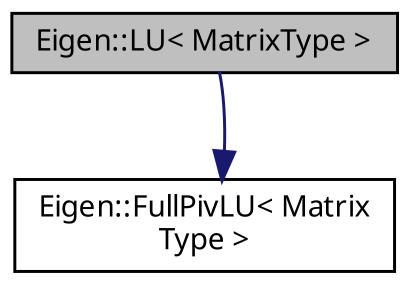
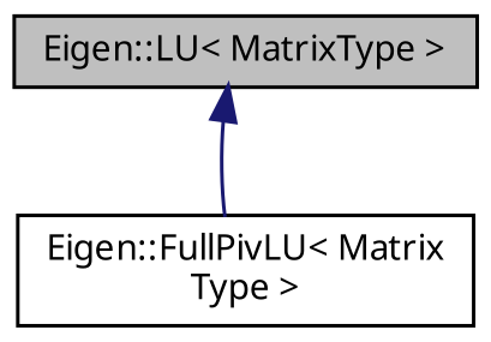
  digraph {
    fontname="Noto Sans"
    node [color=black fontname="Noto Sans" fontsize=10 shape=record style=filled]
    n1 [fillcolor=grey75 fontcolor=black height=0.2 label="Eigen::LU\< MatrixType \>" width=0.4]
    n2 [fillcolor=white height=0.2 label="Eigen::FullPivLU\< Matrix\lType \>" width=0.4]
-   n2 -> n1 [color=midnightblue dir=back fontname="Noto Sans" fontsize=10 labelfontname=Helvetica labelfontsize=10 style=solid]
+   n1 -> n2 [color=midnightblue dir=back fontname="Noto Sans" fontsize=10 labelfontname=Helvetica labelfontsize=10 style=solid]
  }
